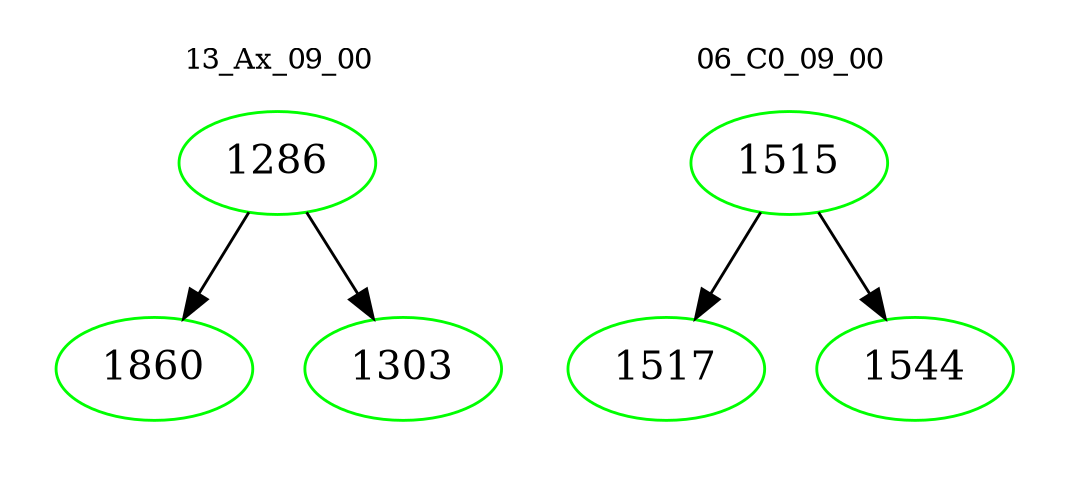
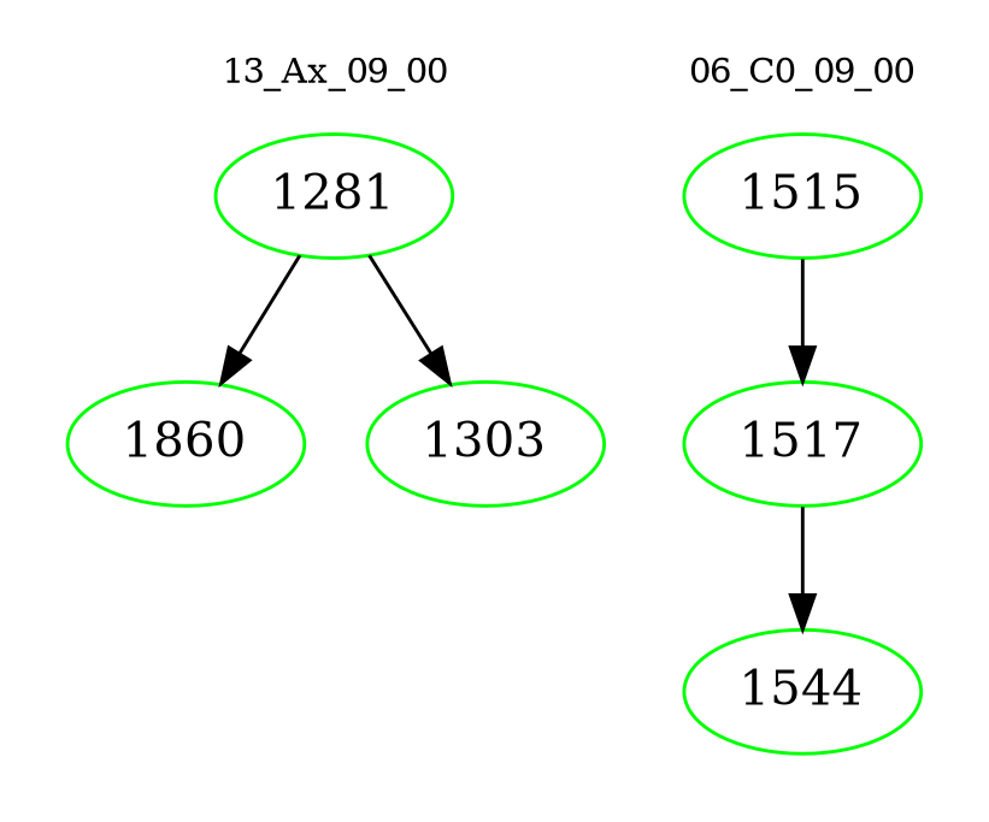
  digraph {
    node [color=green]
    edge [color=black]
-   n1 [label=1286]
+   n1 [label=1281]
    n2 [label=1860]
    n3 [label=1303]
    n4 [label=1515]
    n5 [label=1517]
    n6 [label=1544]
    subgraph cluster_1 {
      color=white
      fontsize=10
      label="13_Ax_09_00"
      n1
      n2
      n3
    }
    subgraph cluster_2 {
      color=white
      fontsize=10
      label="06_C0_09_00"
      n4
      n5
      n6
    }
    n1 -> n2
    n1 -> n3
    n4 -> n5
-   n4 -> n6
+   n5 -> n6
  }
